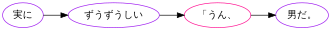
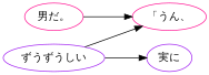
  digraph {
    rankdir=LR
    node [color=deeppink]
    n1 [label="「うん、"]
-   n2 [color=purple label="男だ。"]
+   n2 [label="男だ。"]
    n3 [color=purple label="実に"]
    n4 [color=purple label="ずうずうしい"]
-   n1 -> n2
-   n3 -> n4
+   n2 -> n1
+   n4 -> n3
    n4 -> n1
  }
